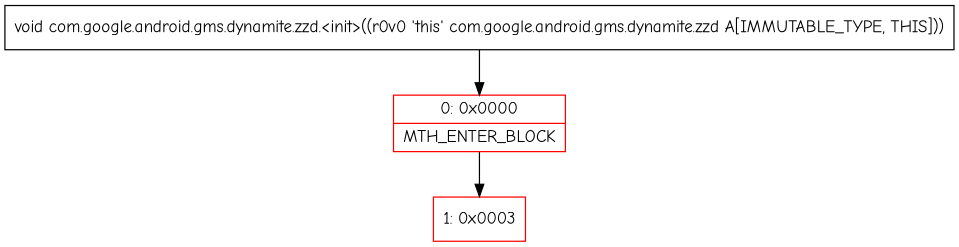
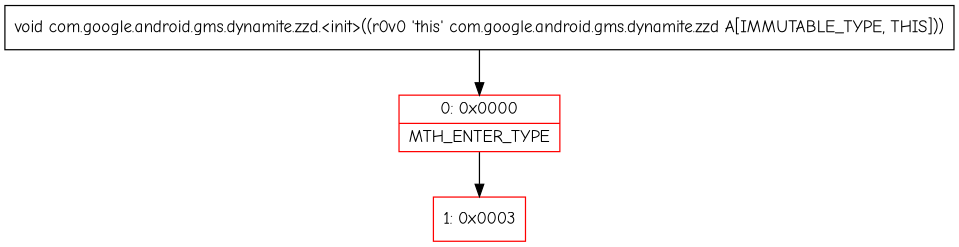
  digraph {
    fontname="Comic Neue"
    node [color=red shape=record fontname="Comic Neue"]
    edge [fontname="Comic Neue"]
-   n1 [label="{0\:\ 0x0000|MTH_ENTER_BLOCK\l}"]
+   n1 [label="{0\:\ 0x0000|MTH_ENTER_TYPE\l}"]
    n2 [label="{1\:\ 0x0003}"]
    n3 [label="{void com.google.android.gms.dynamite.zzd.\<init\>((r0v0 'this' com.google.android.gms.dynamite.zzd A[IMMUTABLE_TYPE, THIS])) }" color=""]
    subgraph cluster_1 {
      label="R(0)"
    }
    n1 -> n2
    n3 -> n1
  }
